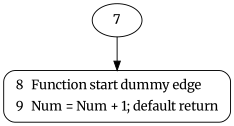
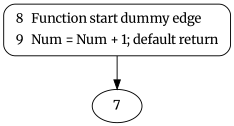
  digraph {
    fontname=Merriweather
    node [fontname=Merriweather]
    n1 [fillcolor=white label=<<table border="0" cellborder="0" cellpadding="3" bgcolor="white"><tr><td align="right">8</td><td align="left">Function start dummy edge</td></tr><tr><td align="right">9</td><td align="left">Num = Num + 1; default return</td></tr></table>> penwidth=1 shape=Mrecord style="filled,bold"]
    7
-   7 -> n1 [fontname=Merriweather]
+   n1 -> 7 [fontname=Merriweather]
  }
